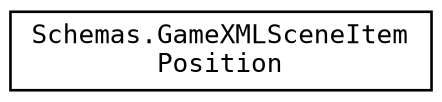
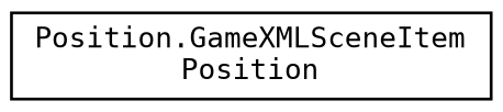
  digraph {
    rankdir=TB
    fontname="DejaVu Sans Mono"
-   n1 [color=black fillcolor=white fontname="DejaVu Sans Mono" fontsize=10 height=0.2 label="Schemas.GameXMLSceneItem\lPosition" shape=record style=filled width=0.4]
+   n1 [color=black fillcolor=white fontname="DejaVu Sans Mono" fontsize=10 height=0.2 label="Position.GameXMLSceneItem\lPosition" shape=record style=filled width=0.4]
  }
